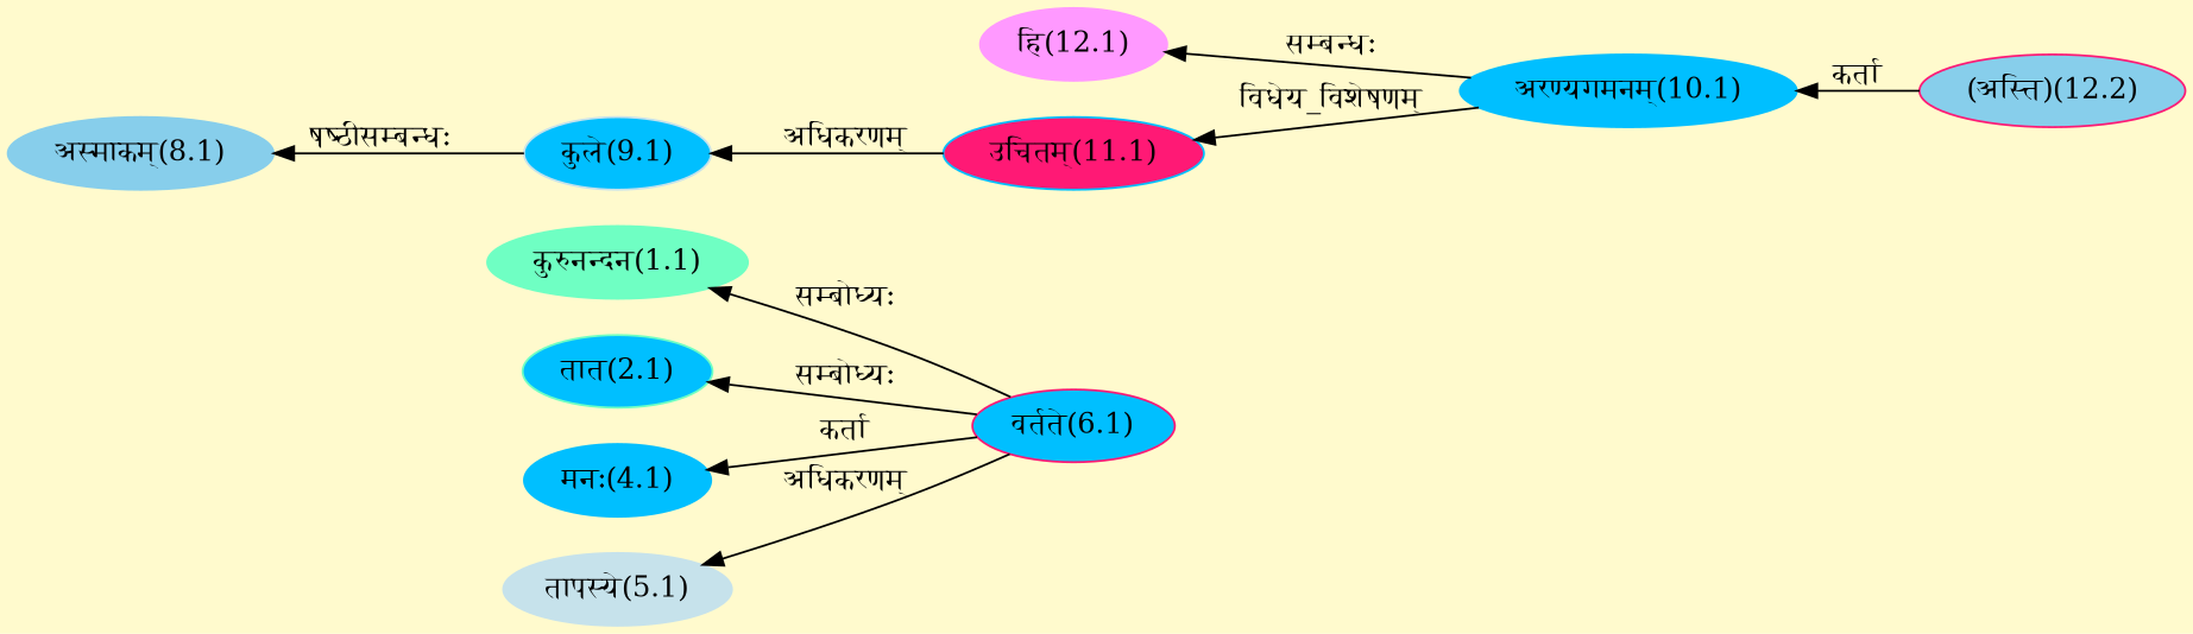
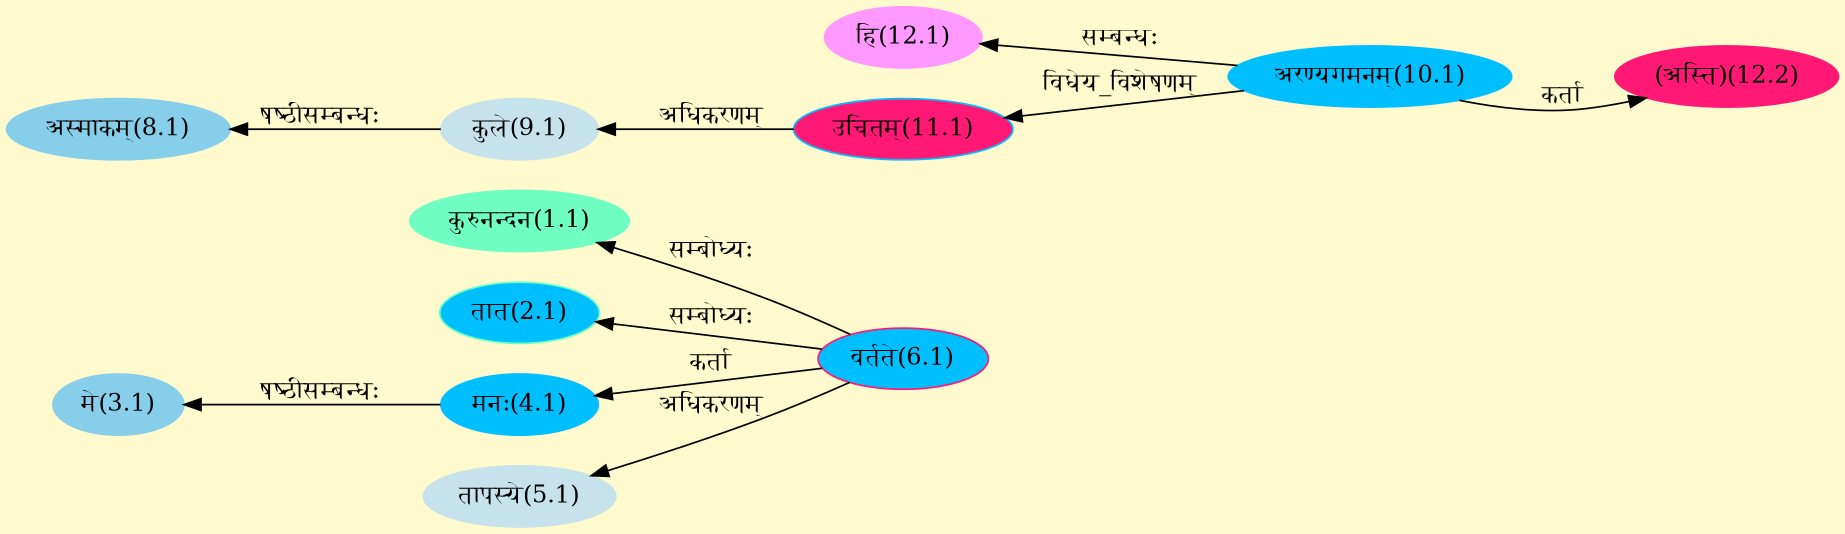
  digraph {
    bgcolor=lemonchiffon1
    compound=true
    rankdir=LR
    node [color="#00BFFF" style=filled]
    edge [dir=back]
    n1 [color="#6FFFC3" label="कुरुनन्दन(1.1)"]
    n2 [color="#FF1975" fillcolor="#00BFFF" label="वर्तते(6.1)"]
    n3 [color="#6FFFC3" fillcolor="#00BFFF" label="तात(2.1)"]
+   n4 [color="#87CEEB" label="मे(3.1)"]
    n5 [label="मनः(4.1)"]
    n6 [color="#C6E2EB" label="तापस्ये(5.1)"]
    n7 [fillcolor="#FF1975" label="उचितम्(11.1)"]
    n8 [label="अरण्यगमनम्(10.1)"]
-   n9 [color="#FF1975" label="(अस्ति)(12.2)" fillcolor="#87CEEB"]
+   n9 [color="#FF1975" label="(अस्ति)(12.2)"]
    n10 [color="#87CEEB" label="अस्माकम्(8.1)"]
-   n11 [color="#C6E2EB" label="कुले(9.1)" fillcolor="#00BFFF"]
+   n11 [color="#C6E2EB" label="कुले(9.1)"]
    n12 [color="#FF99FF" label="हि(12.1)"]
    n1 -> n2 [label="सम्बोध्यः"]
    n3 -> n2 [label="सम्बोध्यः"]
+   n4 -> n5 [label="षष्ठीसम्बन्धः"]
    n5 -> n2 [label="कर्ता"]
    n6 -> n2 [label="अधिकरणम्"]
    n7 -> n8 [label="विधेय_विशेषणम्"]
-   n8 -> n9 [label="कर्ता"]
+   n9 -> n8 [label="कर्ता"]
    n10 -> n11 [label="षष्ठीसम्बन्धः"]
    n11 -> n7 [label="अधिकरणम्"]
    n12 -> n8 [label="सम्बन्धः"]
  }
